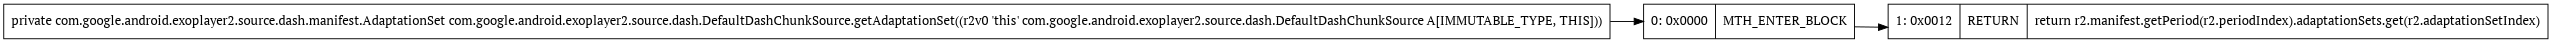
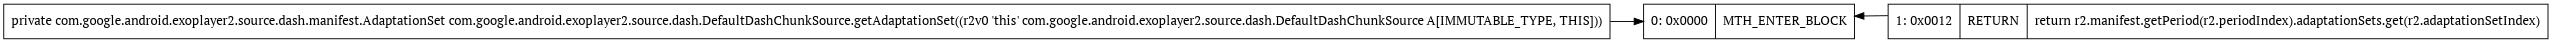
  digraph {
    rankdir=LR
    fontname="PT Serif"
    node [shape=record fontname="PT Serif"]
    edge [fontname="PT Serif"]
    n1 [label="{0\:\ 0x0000|MTH_ENTER_BLOCK\l}"]
    n2 [label="{1\:\ 0x0012|RETURN\l|return r2.manifest.getPeriod(r2.periodIndex).adaptationSets.get(r2.adaptationSetIndex)\l}"]
    n3 [label="{private com.google.android.exoplayer2.source.dash.manifest.AdaptationSet com.google.android.exoplayer2.source.dash.DefaultDashChunkSource.getAdaptationSet((r2v0 'this' com.google.android.exoplayer2.source.dash.DefaultDashChunkSource A[IMMUTABLE_TYPE, THIS])) }"]
-   n1 -> n2
+   n2 -> n1
    n3 -> n1
  }
